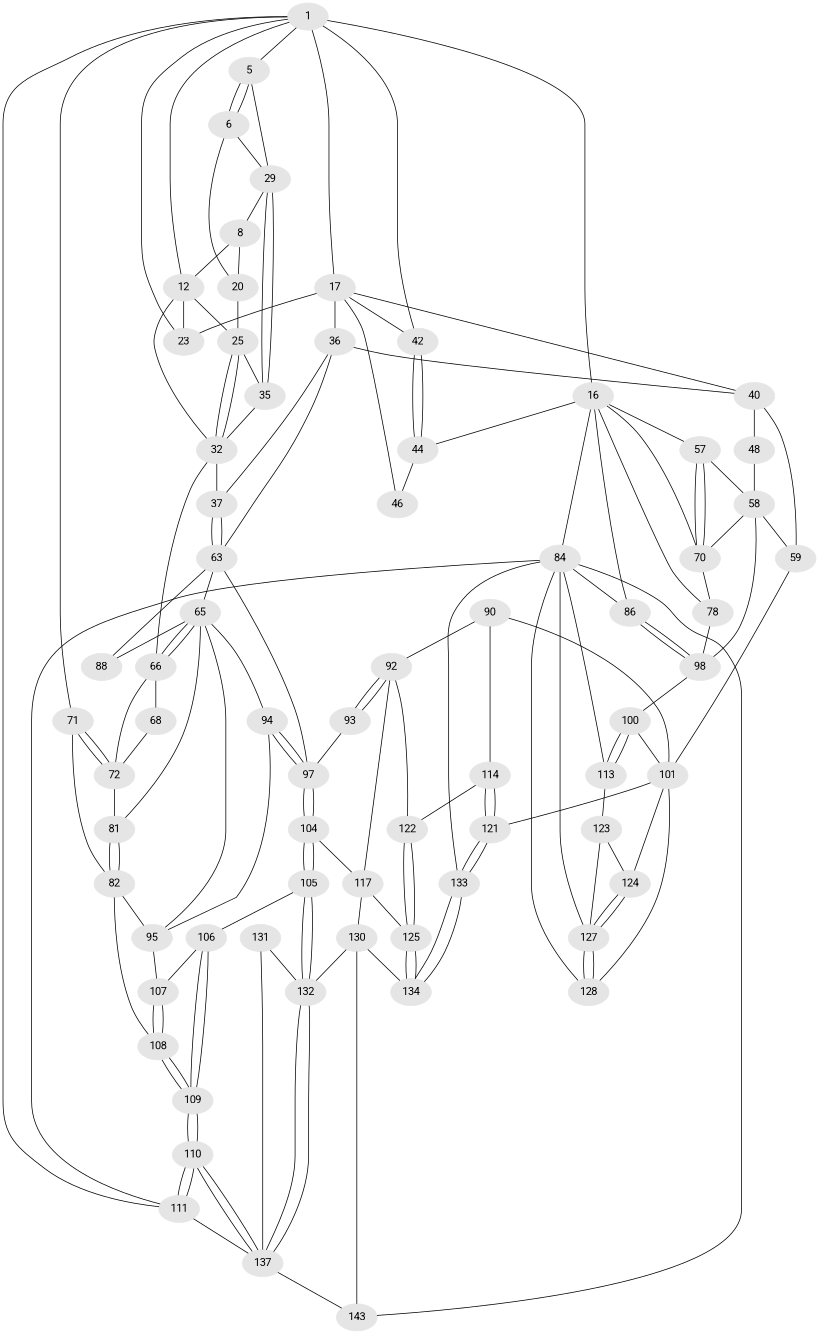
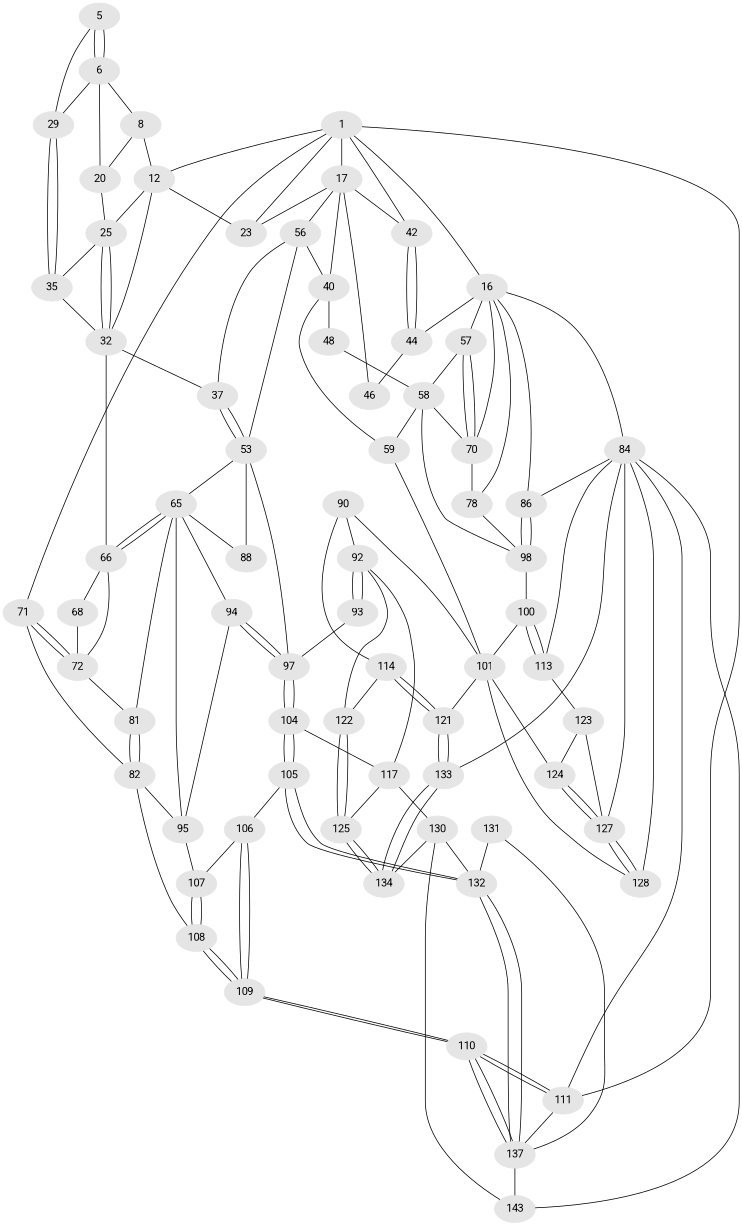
  graph {
    fontname=Roboto
    node [color=gray90 fontname=Roboto style=filled]
    edge [fontname=Roboto]
    1 [super="+9+2"]
    5
    12 [super="+23"]
    16 [super="+43"]
    17 [super="+38+18"]
    n6 [label=23 super="+28"]
    42
    71
    111
    6 [super="+7+22"]
    29
    25 [super="+26"]
    32 [super="+33+35"]
    44 [super="+49"]
    57
    70 [super="+75"]
    78
    84 [super="+139+85"]
    86
-   36 [super="+41"]
+   36 [super="+41" label=56]
    40 [super="+47"]
    46
    72 [super="+76"]
    82 [super="+83"]
    137 [super="+142"]
    8 [super="+13"]
    20 [super="+21"]
    n28 [label=35 super="+34"]
    37
    66 [super="+67"]
    58 [super="+73"]
    98 [super="+99"]
    113
    127 [super="+135"]
    128 [super="+138"]
    133
    143
-   63 [super="+64+69"]
+   63 [super="+64+69" label=53]
    59 [super="+60"]
    48 [super="+51"]
    68
    101 [super="+102+119"]
    65 [super="+79"]
    88
    97
    100
    90 [super="+103+91"]
    92 [super="+116"]
    114 [super="+115"]
    121
    124
    81
    94
    95 [super="+96"]
    93
    107
    108
    109
    123
    134
    117 [super="+126+118"]
    122
    125
    130 [super="+141"]
    104
    105
    106
    132
    110
    131
-   1 -- 5
    1 -- 12
    1 -- 16 [weight=2]
    1 -- 17 [weight=2]
    1 -- n6
    1 -- 42
    1 -- 71
    1 -- 111
    5 -- 6
    5 -- 6
    5 -- 29
    12 -- n6
    12 -- 25
    12 -- 32
    16 -- 44
    16 -- 57
    16 -- 70
    16 -- 78
    16 -- 84
    16 -- 86
    17 -- n6 [weight=2]
    17 -- 42
    17 -- 36
    17 -- 40
    17 -- 46
    42 -- 44
    42 -- 44
    71 -- 72
    71 -- 72
    71 -- 82
    111 -- 137
    6 -- 29
-   29 -- 8
+   6 -- 8
    6 -- 20 [weight=2]
    29 -- n28
    29 -- n28
    25 -- 32
    25 -- 32
    25 -- n28
    32 -- 37
    32 -- 66
    44 -- 46
    57 -- 70
    57 -- 70
    57 -- 58
    70 -- 78
    78 -- 98
    84 -- 111
    84 -- 86
    84 -- 113
    84 -- 127
    84 -- 128 [weight=2]
    84 -- 133
    84 -- 143
    86 -- 98
    86 -- 98
    36 -- 40
    36 -- 37
    36 -- 63
    40 -- 59
    40 -- 48 [weight=2]
    72 -- 81
    82 -- 95
    82 -- 108
    137 -- 143
    8 -- 12
    8 -- 20
    20 -- 25
    n28 -- 32
    37 -- 63
    37 -- 63
    66 -- 72
    66 -- 68
    58 -- 70
    58 -- 98
    58 -- 59
    98 -- 100
    113 -- 123
    127 -- 128
    127 -- 128
    133 -- 134
    133 -- 134
    63 -- 65
    63 -- 88 [weight=2]
    63 -- 97
    59 -- 101
    48 -- 58
    68 -- 72
    101 -- 128
    101 -- 121
    101 -- 124
    65 -- 66
    65 -- 66
    65 -- 88
    65 -- 81
    65 -- 94
    65 -- 95
    97 -- 104
    97 -- 104
    100 -- 113
    100 -- 113
    100 -- 101
    90 -- 101
    90 -- 92
    90 -- 114 [weight=2]
    92 -- 93
    92 -- 93
    92 -- 117
    92 -- 122
    114 -- 121
    114 -- 121
    114 -- 122
    121 -- 133
    121 -- 133
    124 -- 127
    124 -- 127
    81 -- 82
    81 -- 82
    94 -- 97
    94 -- 97
    94 -- 95
    95 -- 107
    93 -- 97
    107 -- 108
    107 -- 108
    108 -- 109
    108 -- 109
    109 -- 110
    109 -- 110
    123 -- 127
    123 -- 124
    117 -- 125
    117 -- 130
    122 -- 125
    122 -- 125
    125 -- 134
    125 -- 134
    130 -- 143
    130 -- 134
    130 -- 132
    104 -- 117
    104 -- 105
    104 -- 105
    105 -- 106
    105 -- 132
    105 -- 132
    106 -- 107
    106 -- 109
    106 -- 109
    132 -- 137
    132 -- 137
    110 -- 111
    110 -- 111
    110 -- 137
    110 -- 137
    131 -- 137
    131 -- 132
  }
